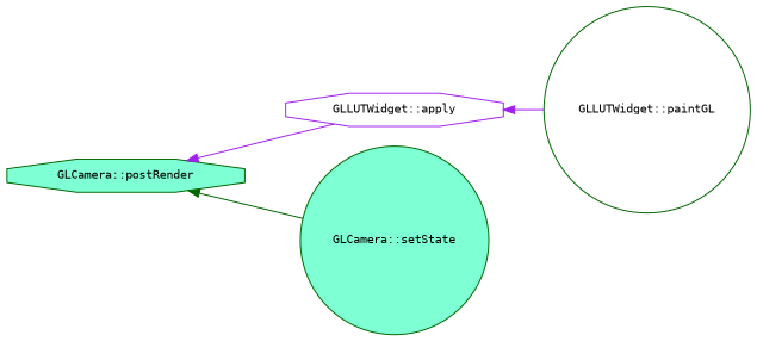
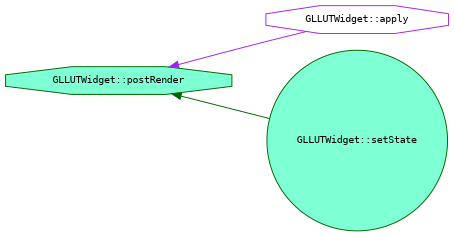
  digraph {
    fontname="DejaVu Sans Mono"
    rankdir=LR
    node [color=darkgreen fillcolor=aquamarine fontname="DejaVu Sans Mono" fontsize=10 shape=octagon style=filled]
    edge [color=purple dir=back fontname="DejaVu Sans Mono" fontsize=10 labelfontname=Helvetica labelfontsize=10 style=solid]
-   n1 [fontcolor=black height=0.2 label="GLCamera::postRender" width=0.4]
+   n1 [fontcolor=black height=0.2 label="GLLUTWidget::postRender" width=0.4]
    n2 [color=purple fillcolor=white height=0.2 label="GLLUTWidget::apply" width=0.4]
-   n3 [height=0.2 label="GLCamera::setState" shape=circle width=0.4]
-   n4 [fillcolor=white height=0.2 label="GLLUTWidget::paintGL" shape=circle width=0.4]
+   n3 [height=0.2 label="GLLUTWidget::setState" shape=circle width=0.4]
    n1 -> n2
    n1 -> n3 [color=darkgreen]
-   n2 -> n4
  }
